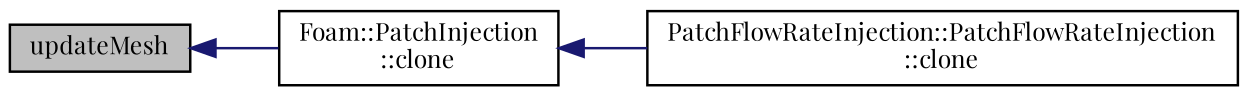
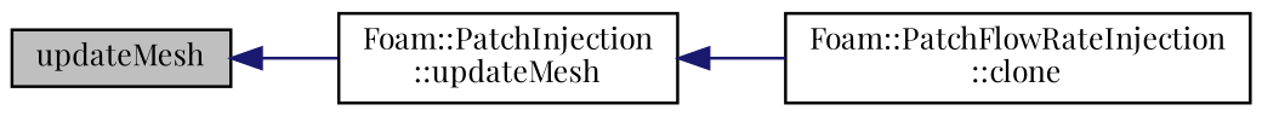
  digraph {
    fontname="Playfair Display"
    rankdir=LR
    node [color=black fontname="Playfair Display" fontsize=10 shape=record]
    edge [color=midnightblue dir=back fontname="Playfair Display" fontsize=10 labelfontname=Helvetica labelfontsize=10 style=solid]
    n1 [fillcolor=grey75 fontcolor=black height=0.2 label=updateMesh style=filled width=0.4]
-   n2 [height=0.2 label="Foam::PatchInjection\l::clone" width=0.4]
-   n3 [height=0.2 label="PatchFlowRateInjection::PatchFlowRateInjection\l::clone" width=0.4]
+   n2 [height=0.2 label="Foam::PatchInjection\l::updateMesh" width=0.4]
+   n3 [height=0.2 label="Foam::PatchFlowRateInjection\l::clone" width=0.4]
    n1 -> n2
    n2 -> n3
  }
